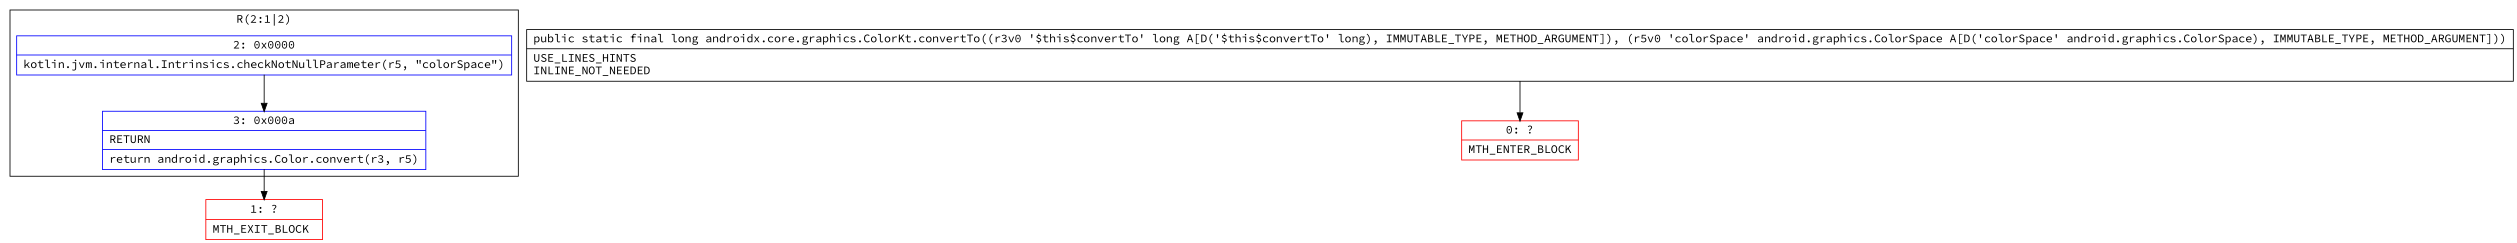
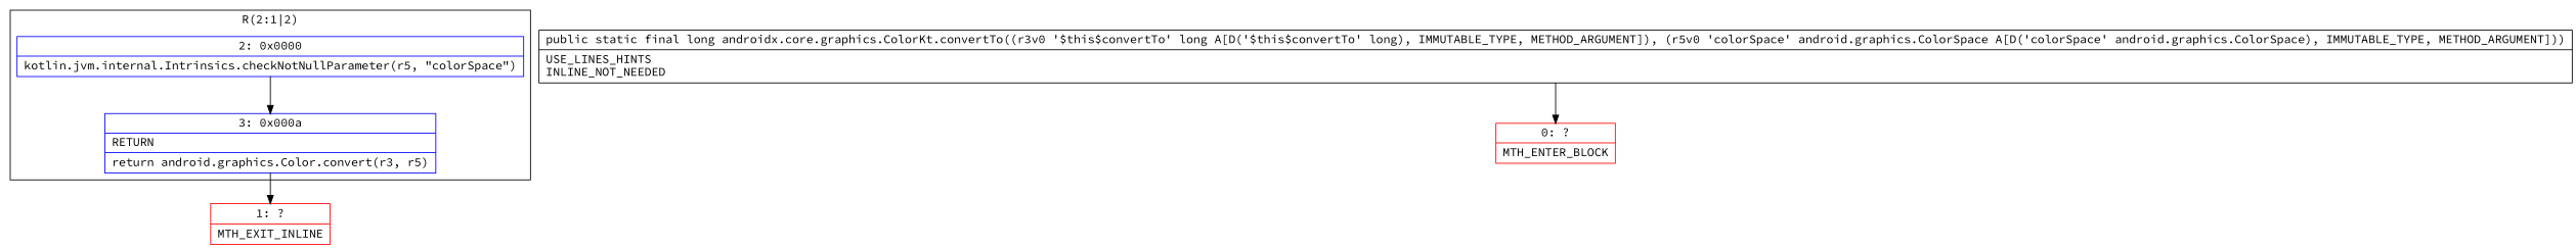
  digraph {
    fontname="Source Code Pro"
    node [color=blue fontname="Source Code Pro" shape=record]
    edge [fontname="Source Code Pro"]
    n1 [label="{2\:\ 0x0000|kotlin.jvm.internal.Intrinsics.checkNotNullParameter(r5, \"colorSpace\")\l}"]
    n2 [label="{3\:\ 0x000a|RETURN\l|return android.graphics.Color.convert(r3, r5)\l}"]
-   n3 [color=red label="{1\:\ ?|MTH_EXIT_BLOCK\l}"]
+   n3 [color=red label="{1\:\ ?|MTH_EXIT_INLINE\l}"]
    n4 [color=red label="{0\:\ ?|MTH_ENTER_BLOCK\l}"]
    n5 [label="{public static final long androidx.core.graphics.ColorKt.convertTo((r3v0 '$this$convertTo' long A[D('$this$convertTo' long), IMMUTABLE_TYPE, METHOD_ARGUMENT]), (r5v0 'colorSpace' android.graphics.ColorSpace A[D('colorSpace' android.graphics.ColorSpace), IMMUTABLE_TYPE, METHOD_ARGUMENT]))  | USE_LINES_HINTS\lINLINE_NOT_NEEDED\l}" color=""]
    subgraph cluster_1 {
      label="R(2:1|2)"
      n1
      n2
    }
    n1 -> n2
    n2 -> n3
    n5 -> n4
  }
